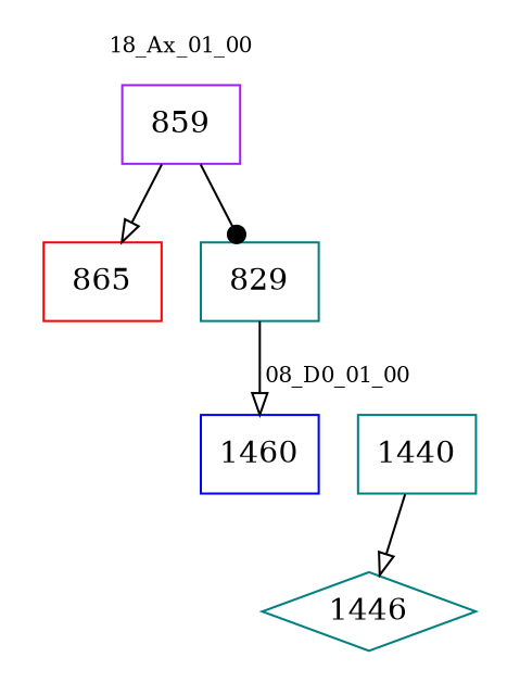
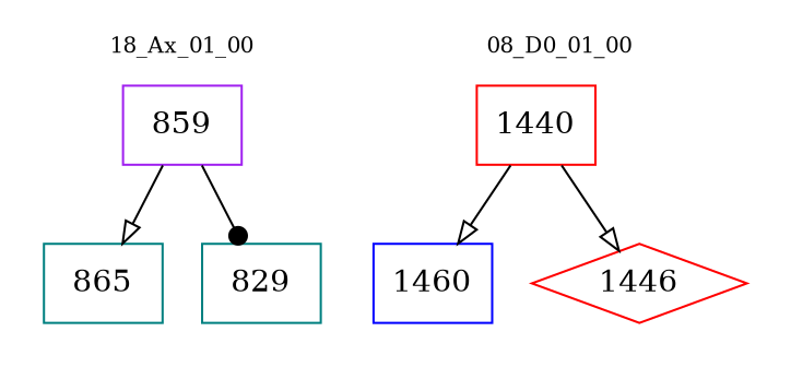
  digraph {
    node [color=teal shape=box]
    edge [arrowhead=onormal color=black]
    n1 [color=purple label=859]
-   n2 [color=red label=865]
+   n2 [label=865]
    n3 [label=829]
-   n4 [label=1440]
+   n4 [color=red label=1440]
    n5 [color=blue label=1460]
-   n6 [label=1446 shape=diamond]
+   n6 [color=red label=1446 shape=diamond]
    subgraph cluster_1 {
      color=white
      fontsize=10
      label="18_Ax_01_00"
      n1
      n2
      n3
    }
    subgraph cluster_2 {
      color=white
      fontsize=10
      label="08_D0_01_00"
      n4
      n5
      n6
    }
    n1 -> n2
    n1 -> n3 [arrowhead=dot]
-   n3 -> n5
+   n4 -> n5
    n4 -> n6
  }
